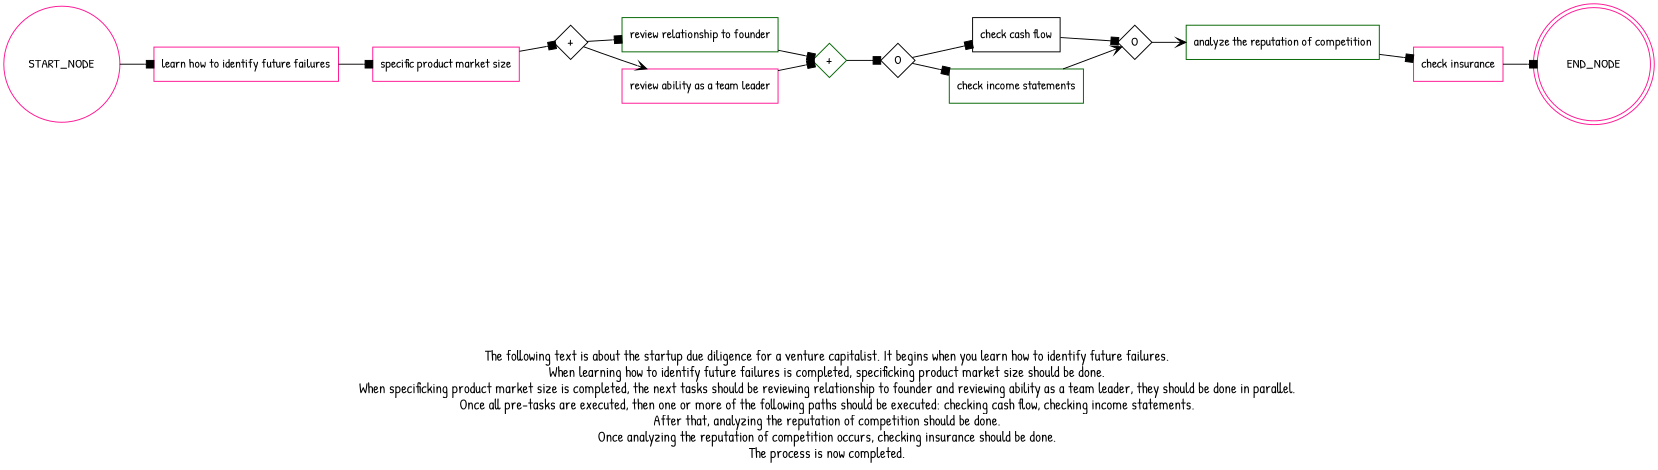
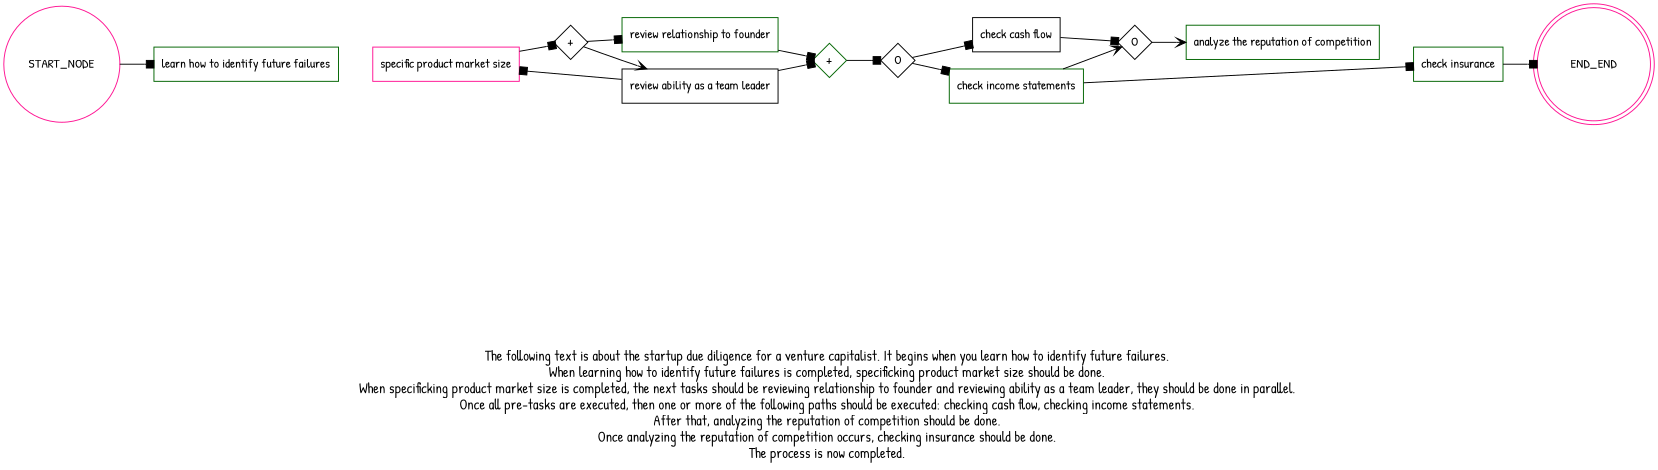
  digraph {
    fontname="Patrick Hand"
    fontsize=15
    label="\n\n\nThe following text is about the startup due diligence for a venture capitalist. It begins when you learn how to identify future failures. \nWhen learning how to identify future failures is completed, specificking product market size should be done. \nWhen specificking product market size is completed, the next tasks should be reviewing relationship to founder and reviewing ability as a team leader, they should be done in parallel. \nOnce all pre-tasks are executed, then one or more of the following paths should be executed: checking cash flow, checking income statements. \nAfter that, analyzing the reputation of competition should be done. \nOnce analyzing the reputation of competition occurs, checking insurance should be done. \nThe process is now completed. \n"
    rankdir=LR
    node [color=darkgreen fontname="Patrick Hand" shape=box]
    edge [arrowhead=box fontname="Patrick Hand"]
-   "learn how to identify future failures" [color=deeppink]
+   "learn how to identify future failures"
    "specific product market size" [color=deeppink]
    n3 [color=black fixedsize=true label="+" shape=diamond width=0.5]
    "review relationship to founder"
-   "review ability as a team leader" [color=deeppink]
+   "review ability as a team leader" [color=black]
    n6 [fixedsize=true label="+" shape=diamond width=0.5]
    n7 [color=black fixedsize=true label=O shape=diamond width=0.5]
    "check cash flow" [color=black]
    "check income statements"
    n10 [color=black fixedsize=true label=O shape=diamond width=0.5]
    "analyze the reputation of competition"
-   "check insurance" [color=deeppink]
-   END_NODE [color=deeppink shape=doublecircle width=0.2]
+   "check insurance"
+   END_NODE [color=deeppink shape=doublecircle width=0.2 label=END_END]
    START_NODE [color=deeppink shape=circle width=0.3]
    subgraph sub_1 {
      "learn how to identify future failures"
      "specific product market size"
      n3
      "review relationship to founder"
      "review ability as a team leader"
      n6
      n7
      "check cash flow"
      "check income statements"
      n10
      "analyze the reputation of competition"
      "check insurance"
    }
-   "learn how to identify future failures" -> "specific product market size"
+   "review ability as a team leader" -> "specific product market size"
    "specific product market size" -> n3
    n3 -> "review relationship to founder"
    n3 -> "review ability as a team leader" [arrowhead=vee]
    "review relationship to founder" -> n6
    "review ability as a team leader" -> n6
    n6 -> n7
    n7 -> "check cash flow"
    n7 -> "check income statements"
    "check cash flow" -> n10
    "check income statements" -> n10 [arrowhead=vee]
    n10 -> "analyze the reputation of competition" [arrowhead=vee]
-   "analyze the reputation of competition" -> "check insurance"
+   "check income statements" -> "check insurance"
    "check insurance" -> END_NODE
    START_NODE -> "learn how to identify future failures"
  }
